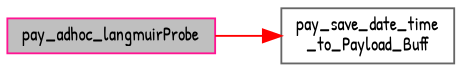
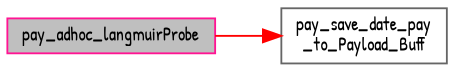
  digraph {
    rankdir=LR
    fontname="Patrick Hand"
    node [fontname="Patrick Hand" fontsize=10 shape=record]
    n1 [color=deeppink fillcolor=grey75 fontcolor=black height=0.2 label=pay_adhoc_langmuirProbe style=filled width=0.4]
-   n2 [color=gray40 height=0.2 label="pay_save_date_time\l_to_Payload_Buff" width=0.4]
+   n2 [color=gray40 height=0.2 label="pay_save_date_pay\l_to_Payload_Buff" width=0.4]
    n1 -> n2 [color=red fontname="Patrick Hand" fontsize=10 labelfontname=Helvetica labelfontsize=10 style=solid]
  }
